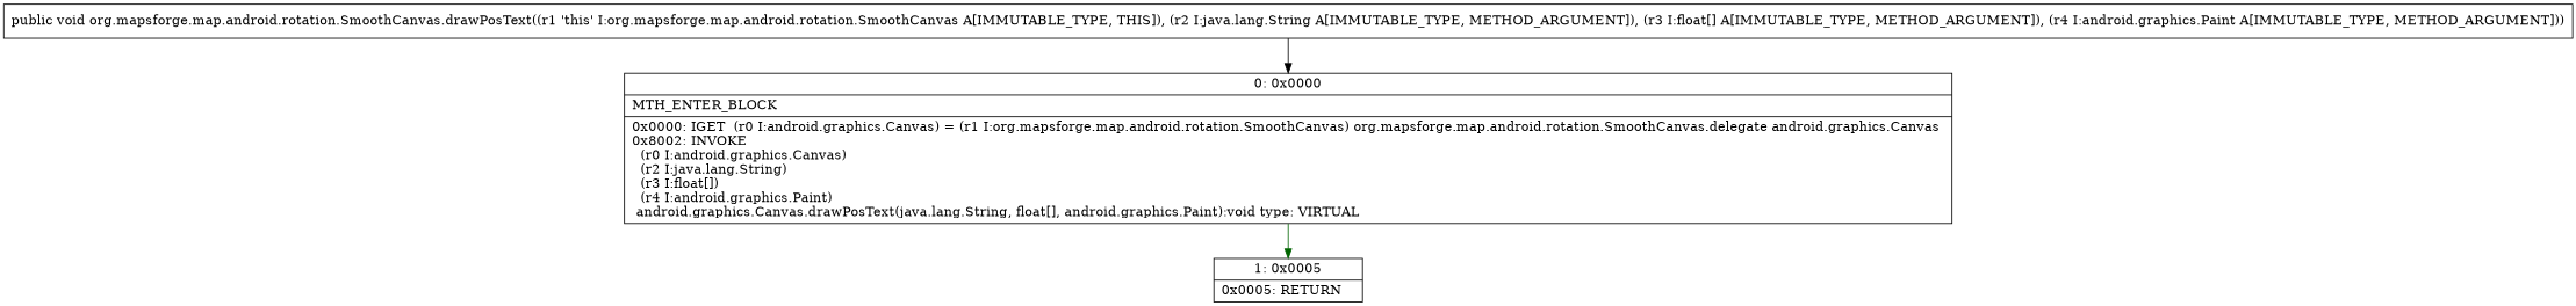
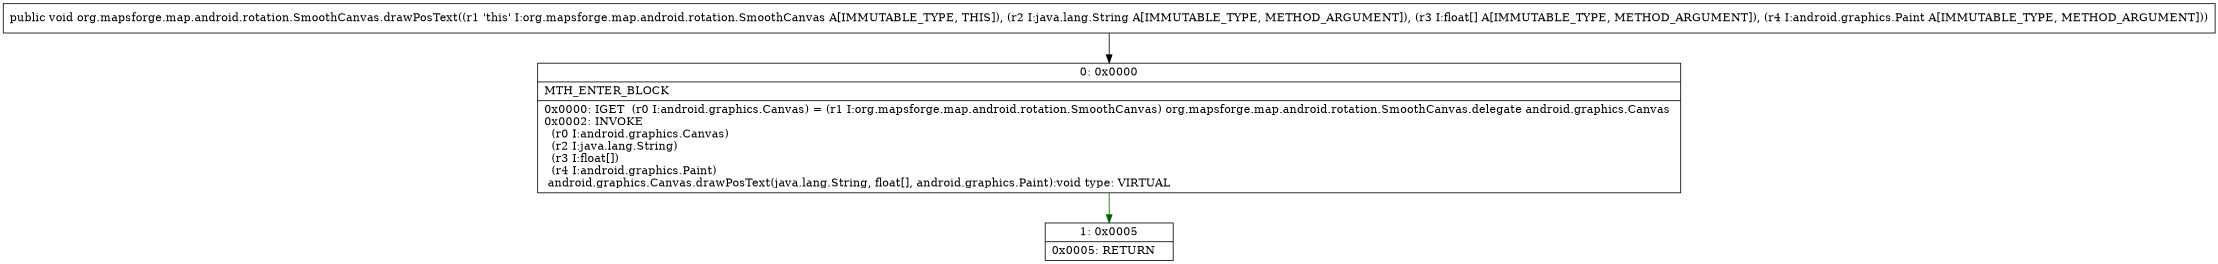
  digraph {
    node [shape=record]
-   n1 [label="{0\:\ 0x0000|MTH_ENTER_BLOCK\l|0x0000: IGET  (r0 I:android.graphics.Canvas) = (r1 I:org.mapsforge.map.android.rotation.SmoothCanvas) org.mapsforge.map.android.rotation.SmoothCanvas.delegate android.graphics.Canvas \l0x8002: INVOKE  \l  (r0 I:android.graphics.Canvas)\l  (r2 I:java.lang.String)\l  (r3 I:float[])\l  (r4 I:android.graphics.Paint)\l android.graphics.Canvas.drawPosText(java.lang.String, float[], android.graphics.Paint):void type: VIRTUAL \l}"]
+   n1 [label="{0\:\ 0x0000|MTH_ENTER_BLOCK\l|0x0000: IGET  (r0 I:android.graphics.Canvas) = (r1 I:org.mapsforge.map.android.rotation.SmoothCanvas) org.mapsforge.map.android.rotation.SmoothCanvas.delegate android.graphics.Canvas \l0x0002: INVOKE  \l  (r0 I:android.graphics.Canvas)\l  (r2 I:java.lang.String)\l  (r3 I:float[])\l  (r4 I:android.graphics.Paint)\l android.graphics.Canvas.drawPosText(java.lang.String, float[], android.graphics.Paint):void type: VIRTUAL \l}"]
    n2 [label="{1\:\ 0x0005|0x0005: RETURN   \l}"]
    n3 [label="{public void org.mapsforge.map.android.rotation.SmoothCanvas.drawPosText((r1 'this' I:org.mapsforge.map.android.rotation.SmoothCanvas A[IMMUTABLE_TYPE, THIS]), (r2 I:java.lang.String A[IMMUTABLE_TYPE, METHOD_ARGUMENT]), (r3 I:float[] A[IMMUTABLE_TYPE, METHOD_ARGUMENT]), (r4 I:android.graphics.Paint A[IMMUTABLE_TYPE, METHOD_ARGUMENT])) }"]
    n1 -> n2 [color=darkgreen]
    n3 -> n1 [color=black]
  }
